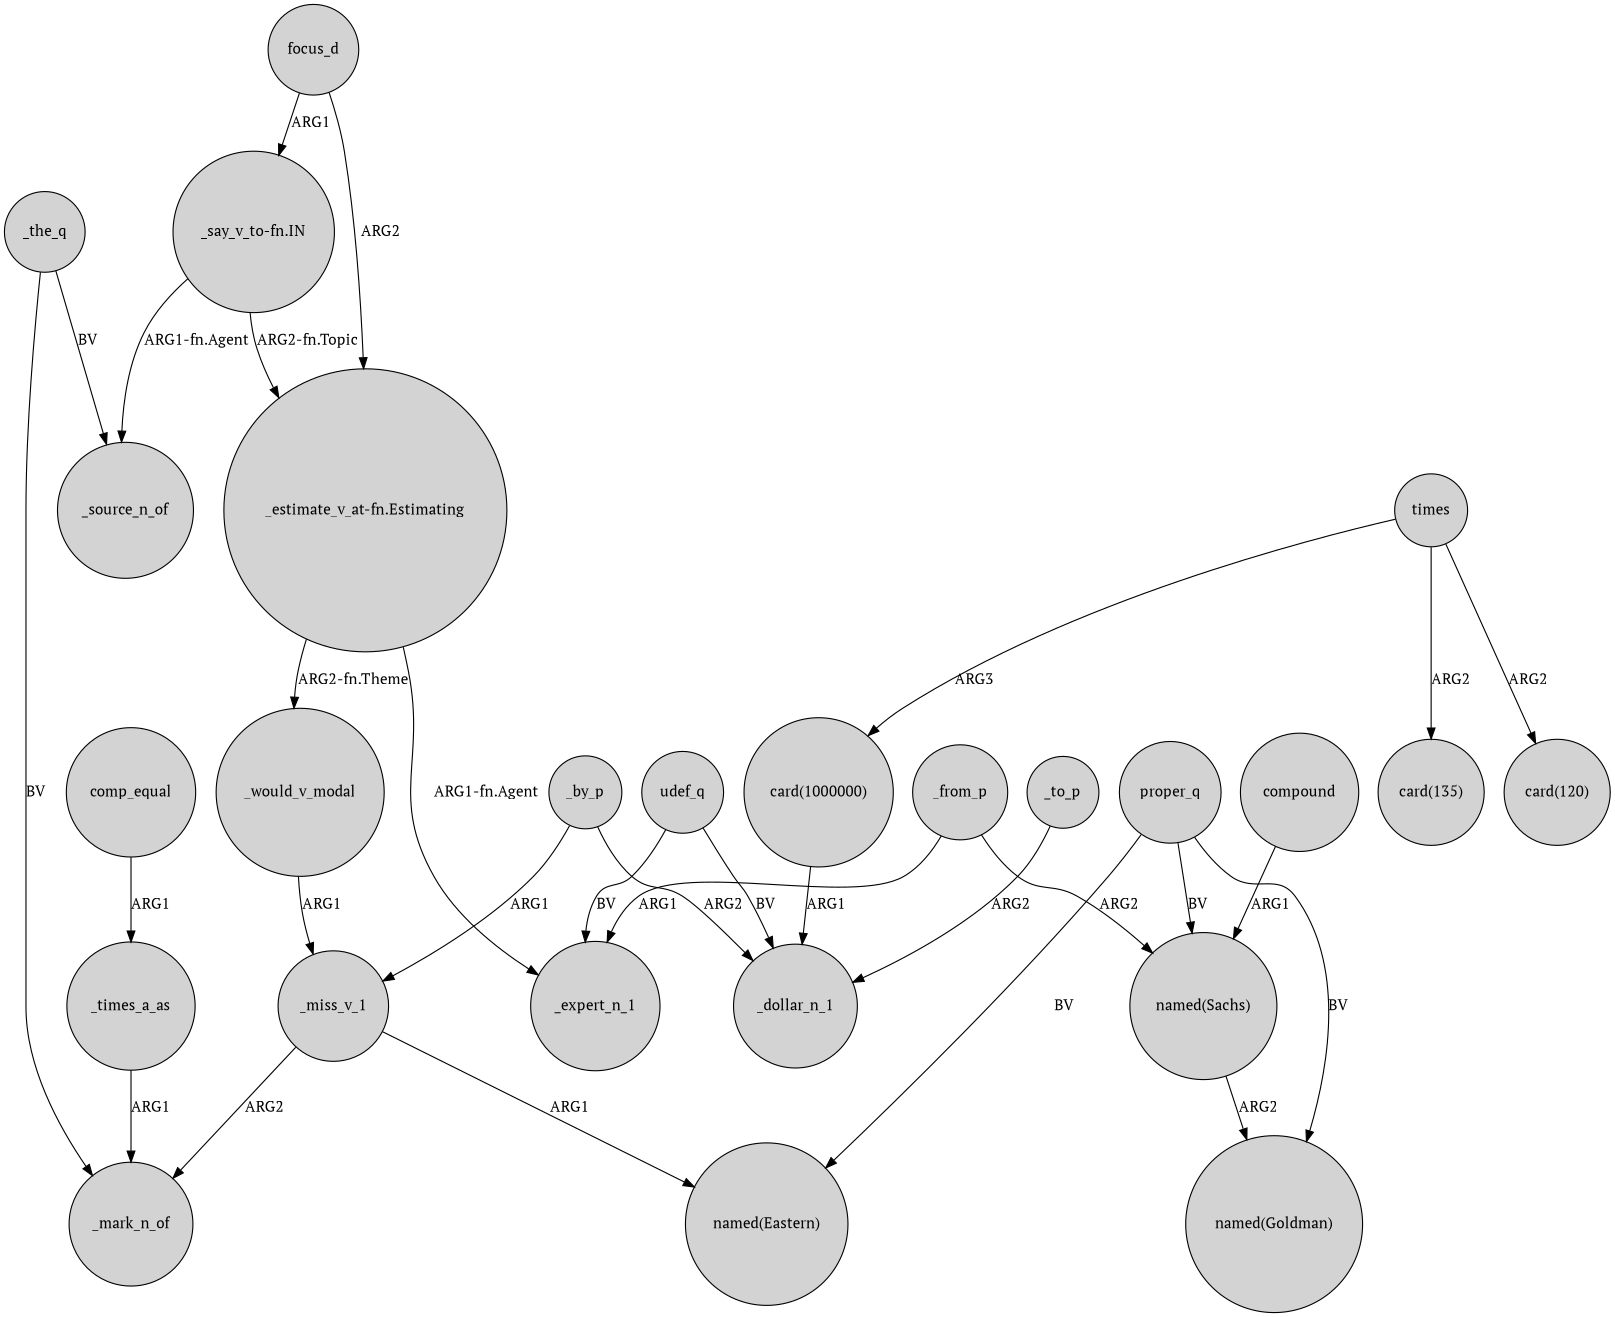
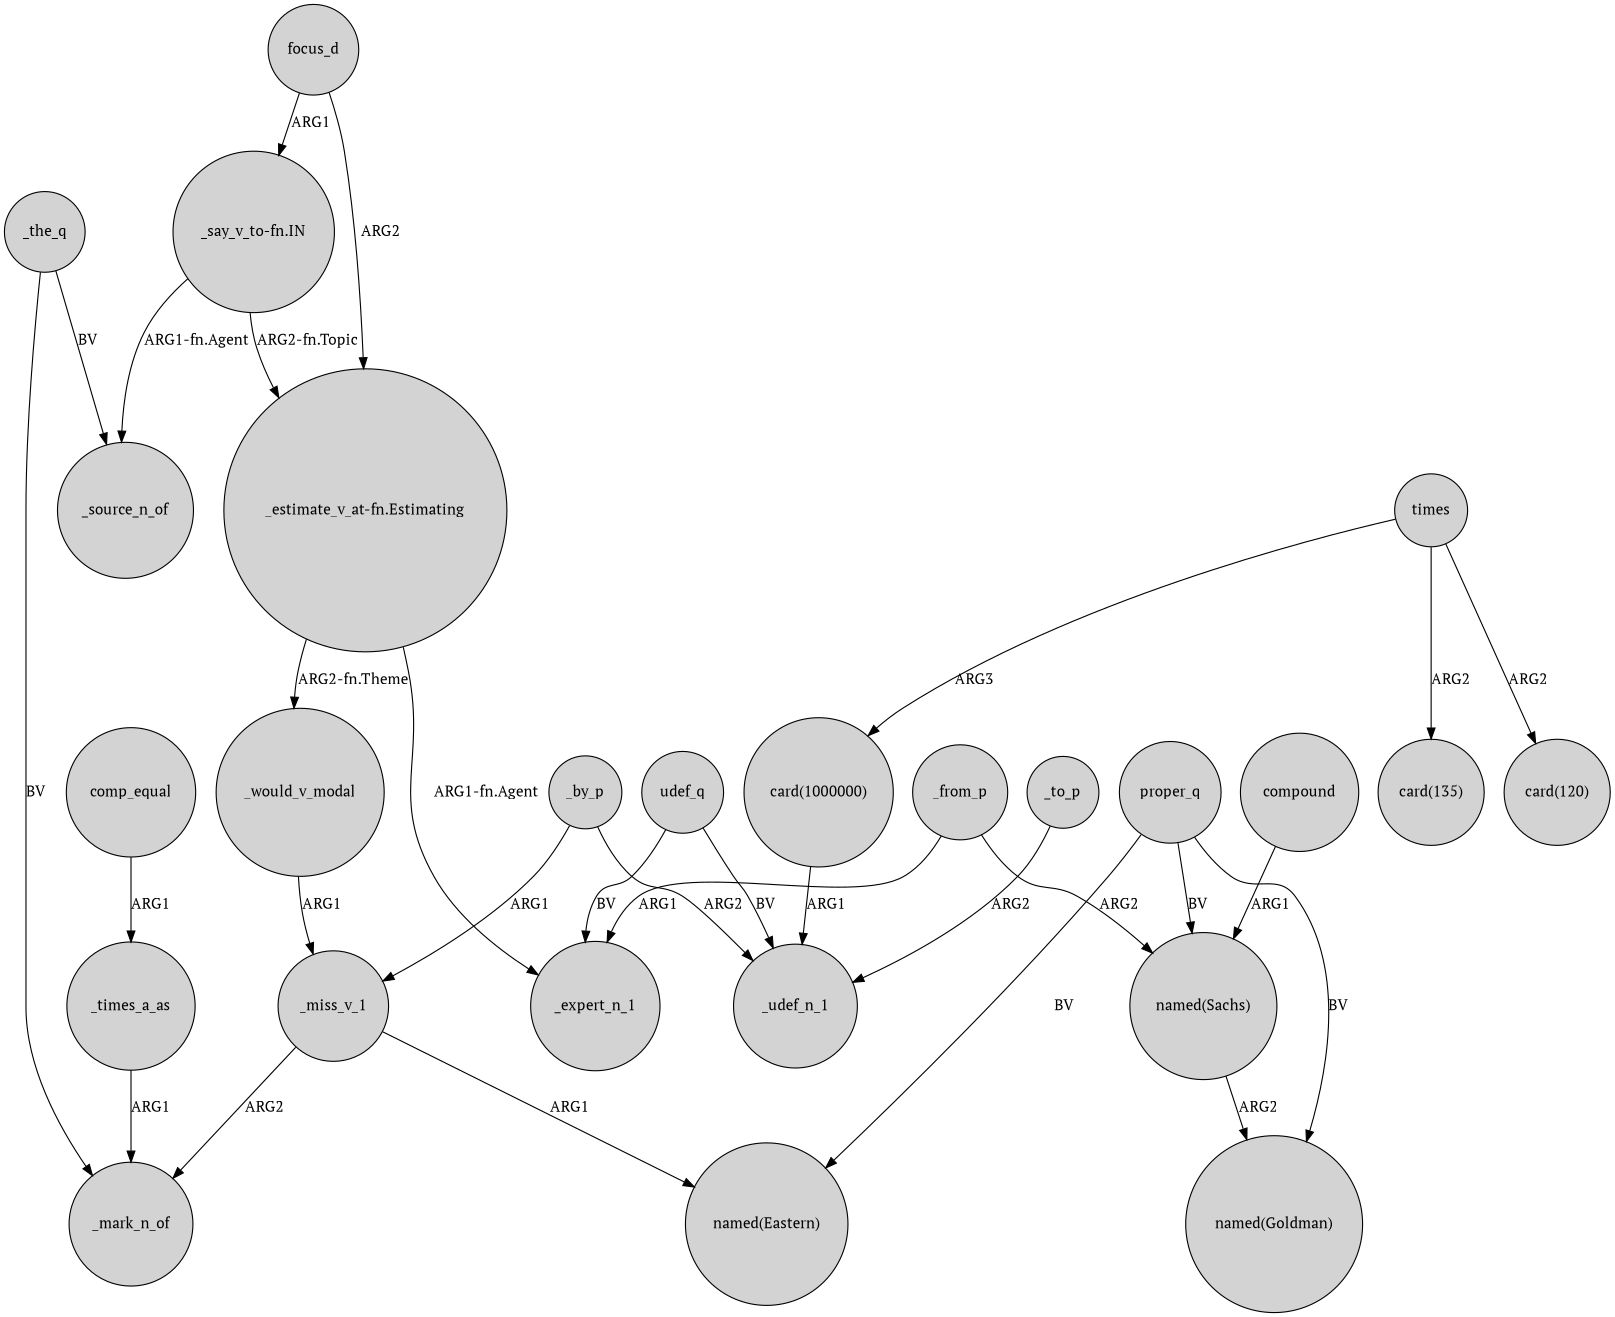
  digraph {
    fontname="PT Serif"
    node [fontname="PT Serif" shape=circle style=filled]
    edge [fontname="PT Serif"]
    _from_p
    _expert_n_1
    "named(Sachs)"
    "named(Goldman)"
    "card(1000000)"
-   _dollar_n_1
+   _dollar_n_1 [label=_udef_n_1]
    _to_p
    "_say_v_to-fn.IN"
    _source_n_of
    "_estimate_v_at-fn.Estimating"
    _would_v_modal
    compound
    _miss_v_1
    _mark_n_of
    "named(Eastern)"
    proper_q
    _by_p
    n18 [label=_times_a_as]
    comp_equal
    udef_q
    times
    "card(135)"
    "card(120)"
    focus_d
    _the_q
    _from_p -> _expert_n_1 [label=ARG1]
    _from_p -> "named(Sachs)" [label=ARG2]
    "named(Sachs)" -> "named(Goldman)" [label=ARG2]
    "card(1000000)" -> _dollar_n_1 [label=ARG1]
    _to_p -> _dollar_n_1 [label=ARG2]
    "_say_v_to-fn.IN" -> _source_n_of [label="ARG1-fn.Agent"]
    "_say_v_to-fn.IN" -> "_estimate_v_at-fn.Estimating" [label="ARG2-fn.Topic"]
    "_estimate_v_at-fn.Estimating" -> _expert_n_1 [label="ARG1-fn.Agent"]
    "_estimate_v_at-fn.Estimating" -> _would_v_modal [label="ARG2-fn.Theme"]
    _would_v_modal -> _miss_v_1 [label=ARG1]
    compound -> "named(Sachs)" [label=ARG1]
    _miss_v_1 -> _mark_n_of [label=ARG2]
    _miss_v_1 -> "named(Eastern)" [label=ARG1]
    proper_q -> "named(Sachs)" [label=BV]
    proper_q -> "named(Goldman)" [label=BV]
    proper_q -> "named(Eastern)" [label=BV]
    _by_p -> _dollar_n_1 [label=ARG2]
    _by_p -> _miss_v_1 [label=ARG1]
    n18 -> _mark_n_of [label=ARG1]
    comp_equal -> n18 [label=ARG1]
    udef_q -> _expert_n_1 [label=BV]
    udef_q -> _dollar_n_1 [label=BV]
    times -> "card(1000000)" [label=ARG3]
    times -> "card(135)" [label=ARG2]
    times -> "card(120)" [label=ARG2]
    focus_d -> "_say_v_to-fn.IN" [label=ARG1]
    focus_d -> "_estimate_v_at-fn.Estimating" [label=ARG2]
    _the_q -> _source_n_of [label=BV]
    _the_q -> _mark_n_of [label=BV]
  }
